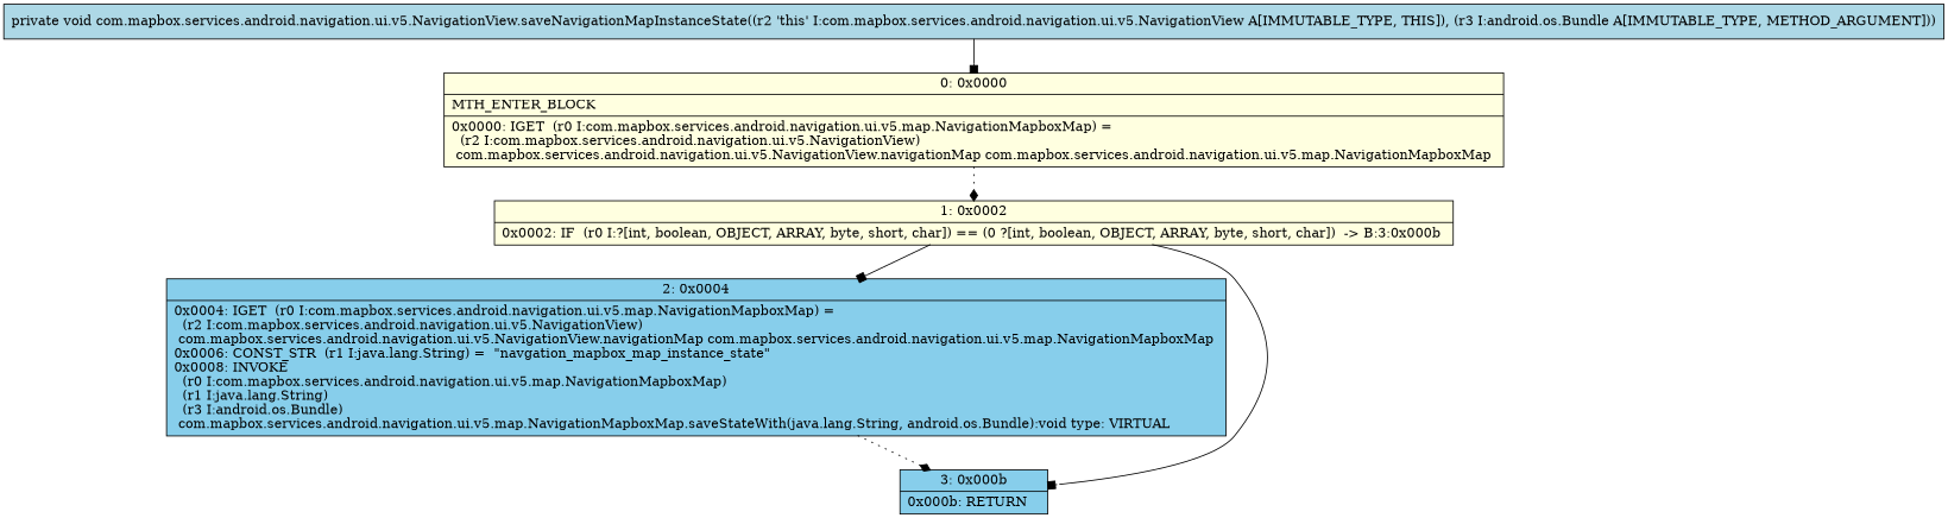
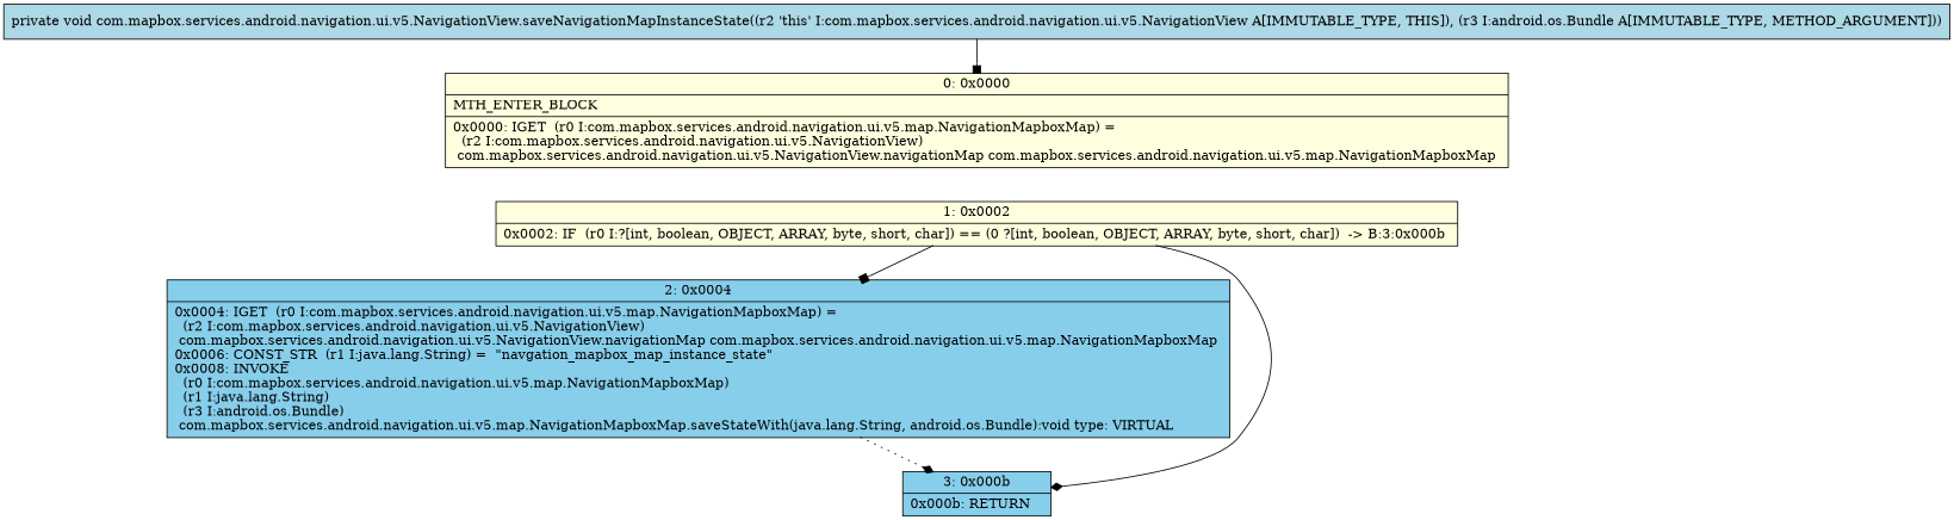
  digraph {
    node [fillcolor=lightyellow shape=record style=filled]
    edge [arrowhead=diamond style=solid]
    n1 [label="{0\:\ 0x0000|MTH_ENTER_BLOCK\l|0x0000: IGET  (r0 I:com.mapbox.services.android.navigation.ui.v5.map.NavigationMapboxMap) = \l  (r2 I:com.mapbox.services.android.navigation.ui.v5.NavigationView)\l com.mapbox.services.android.navigation.ui.v5.NavigationView.navigationMap com.mapbox.services.android.navigation.ui.v5.map.NavigationMapboxMap \l}"]
    n2 [label="{1\:\ 0x0002|0x0002: IF  (r0 I:?[int, boolean, OBJECT, ARRAY, byte, short, char]) == (0 ?[int, boolean, OBJECT, ARRAY, byte, short, char])  \-\> B:3:0x000b \l}"]
    n3 [fillcolor=skyblue label="{2\:\ 0x0004|0x0004: IGET  (r0 I:com.mapbox.services.android.navigation.ui.v5.map.NavigationMapboxMap) = \l  (r2 I:com.mapbox.services.android.navigation.ui.v5.NavigationView)\l com.mapbox.services.android.navigation.ui.v5.NavigationView.navigationMap com.mapbox.services.android.navigation.ui.v5.map.NavigationMapboxMap \l0x0006: CONST_STR  (r1 I:java.lang.String) =  \"navgation_mapbox_map_instance_state\" \l0x0008: INVOKE  \l  (r0 I:com.mapbox.services.android.navigation.ui.v5.map.NavigationMapboxMap)\l  (r1 I:java.lang.String)\l  (r3 I:android.os.Bundle)\l com.mapbox.services.android.navigation.ui.v5.map.NavigationMapboxMap.saveStateWith(java.lang.String, android.os.Bundle):void type: VIRTUAL \l}"]
    n4 [fillcolor=skyblue label="{3\:\ 0x000b|0x000b: RETURN   \l}"]
    n5 [fillcolor=lightblue label="{private void com.mapbox.services.android.navigation.ui.v5.NavigationView.saveNavigationMapInstanceState((r2 'this' I:com.mapbox.services.android.navigation.ui.v5.NavigationView A[IMMUTABLE_TYPE, THIS]), (r3 I:android.os.Bundle A[IMMUTABLE_TYPE, METHOD_ARGUMENT])) }"]
-   n1 -> n2 [style=dotted]
    n2 -> n3 [arrowhead=box]
-   n2 -> n4 [arrowhead=box]
+   n2 -> n4
    n3 -> n4 [style=dotted]
    n5 -> n1 [arrowhead=box]
  }
